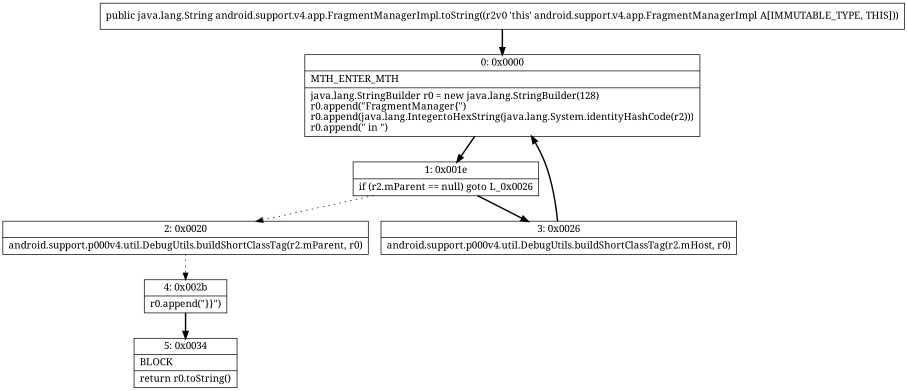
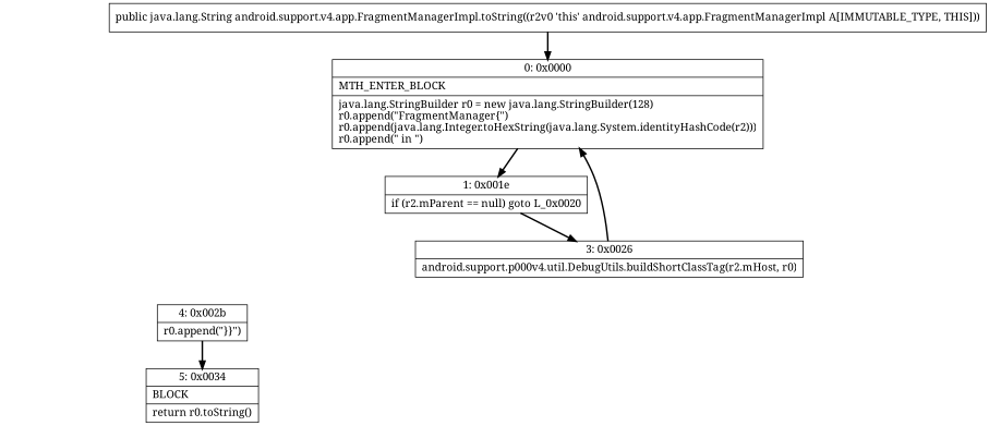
  digraph {
    fontname="Noto Serif"
    node [fontname="Noto Serif" shape=record]
    edge [fontname="Noto Serif" style=bold]
-   n1 [label="{0\:\ 0x0000|MTH_ENTER_MTH\l|java.lang.StringBuilder r0 = new java.lang.StringBuilder(128)\lr0.append(\"FragmentManager\{\")\lr0.append(java.lang.Integer.toHexString(java.lang.System.identityHashCode(r2)))\lr0.append(\" in \")\l}"]
-   n2 [label="{1\:\ 0x001e|if (r2.mParent == null) goto L_0x0026\l}"]
-   n3 [label="{2\:\ 0x0020|android.support.p000v4.util.DebugUtils.buildShortClassTag(r2.mParent, r0)\l}"]
+   n1 [label="{0\:\ 0x0000|MTH_ENTER_BLOCK\l|java.lang.StringBuilder r0 = new java.lang.StringBuilder(128)\lr0.append(\"FragmentManager\{\")\lr0.append(java.lang.Integer.toHexString(java.lang.System.identityHashCode(r2)))\lr0.append(\" in \")\l}"]
+   n2 [label="{1\:\ 0x001e|if (r2.mParent == null) goto L_0x0020\l}"]
    n4 [label="{3\:\ 0x0026|android.support.p000v4.util.DebugUtils.buildShortClassTag(r2.mHost, r0)\l}"]
    n5 [label="{4\:\ 0x002b|r0.append(\"\}\}\")\l}"]
    n6 [label="{5\:\ 0x0034|BLOCK\l|return r0.toString()\l}"]
    n7 [label="{public java.lang.String android.support.v4.app.FragmentManagerImpl.toString((r2v0 'this' android.support.v4.app.FragmentManagerImpl A[IMMUTABLE_TYPE, THIS])) }"]
    n1 -> n2
-   n2 -> n3 [style=dotted]
    n2 -> n4
-   n3 -> n5 [style=dotted]
    n4 -> n1
    n5 -> n6
    n7 -> n1
  }
